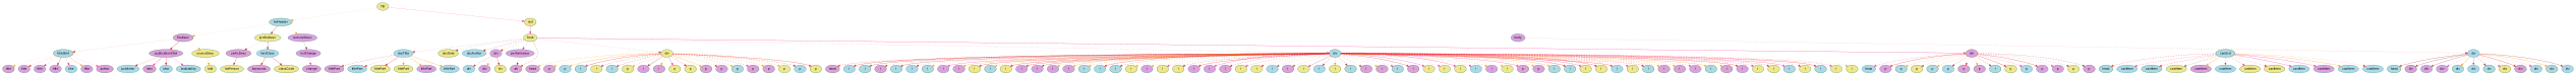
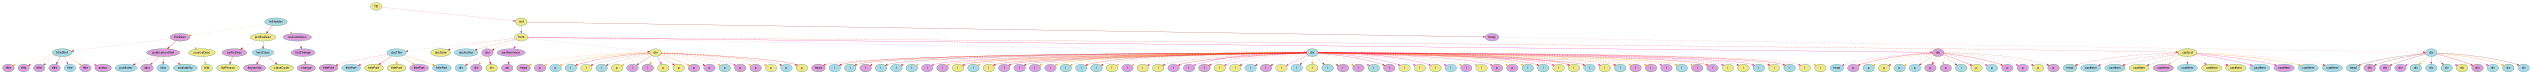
  digraph {
    fontname=Inter
    node [color=darkgreen fillcolor=plum fontname=Inter style=filled]
    edge [color=red fontname=Inter style=solid]
    n1 [color=teal fillcolor=khaki label=TEI]
    n2 [fillcolor=lightblue label=teiHeader]
    n3 [fillcolor=khaki label=text]
    n4 [label=fileDesc]
    n5 [color=teal fillcolor=khaki label=profileDesc]
    n6 [color=teal label=revisionDesc]
    n7 [color=teal fillcolor=khaki label=front]
    n8 [color=teal label=body]
    n9 [fillcolor=lightblue label=titleStmt]
    n10 [label=publicationStmt]
    n11 [fillcolor=khaki label=sourceDesc]
    n12 [label=particDesc]
    n13 [color=teal fillcolor=lightblue label=textClass]
    n14 [color=teal label=listChange]
    n15 [label=title]
    n16 [color=teal label=title]
    n17 [color=teal label=title]
    n18 [color=teal label=title]
    n19 [color=teal fillcolor=lightblue label=title]
    n20 [color=teal label=title]
    n21 [label=author]
    n22 [color=teal fillcolor=lightblue label=publisher]
    n23 [label=idno]
    n24 [color=teal fillcolor=lightblue label=idno]
    n25 [fillcolor=lightblue label=availability]
    n26 [color=teal fillcolor=khaki label=bibl]
    n27 [color=teal fillcolor=khaki label=listPerson]
    n28 [label=keywords]
    n29 [fillcolor=khaki label=classCode]
    n30 [label=change]
    n31 [color=teal fillcolor=lightblue label=docTitle]
    n32 [fillcolor=khaki label=docDate]
    n33 [color=teal fillcolor=lightblue label=docAuthor]
    n34 [color=teal label=div]
    n35 [color=teal label=performance]
    n36 [color=teal fillcolor=khaki label=div]
    n37 [fillcolor=lightblue label=div]
    n38 [label=div]
-   n39 [fillcolor=lightblue label=castList]
+   n39 [fillcolor=khaki label=castList]
    n40 [color=teal fillcolor=lightblue label=div]
    n41 [label=titlePart]
    n42 [color=teal fillcolor=lightblue label=titlePart]
    n43 [fillcolor=khaki label=titlePart]
    n44 [fillcolor=khaki label=titlePart]
    n45 [color=teal label=titlePart]
    n46 [color=teal fillcolor=lightblue label=titlePart]
    n47 [color=teal fillcolor=lightblue label=div]
    n48 [color=teal label=div]
    n49 [fillcolor=khaki label=div]
    n50 [label=ab]
    n51 [label=head]
    n52 [label=p]
    n53 [color=teal fillcolor=lightblue label=p]
    n54 [fillcolor=lightblue label=l]
    n55 [color=teal fillcolor=khaki label=l]
    n56 [fillcolor=lightblue label=l]
    n57 [fillcolor=khaki label=p]
    n58 [color=teal label=l]
    n59 [label=l]
    n60 [fillcolor=khaki label=p]
    n61 [fillcolor=khaki label=p]
    n62 [label=p]
    n63 [color=teal label=p]
    n64 [fillcolor=lightblue label=p]
    n65 [label=p]
    n66 [label=p]
    n67 [color=teal fillcolor=khaki label=p]
    n68 [color=teal fillcolor=lightblue label=p]
    n69 [fillcolor=khaki label=p]
    n70 [label=head]
    n71 [color=teal fillcolor=lightblue label=l]
    n72 [fillcolor=lightblue label=l]
    n73 [label=l]
    n74 [fillcolor=lightblue label=l]
    n75 [color=teal fillcolor=lightblue label=l]
    n76 [fillcolor=lightblue label=l]
    n77 [color=teal label=l]
    n78 [label=l]
    n79 [fillcolor=khaki label=l]
    n80 [fillcolor=lightblue label=l]
    n81 [fillcolor=khaki label=l]
    n82 [color=teal label=l]
    n83 [color=teal label=l]
    n84 [color=teal label=l]
    n85 [color=teal label=l]
    n86 [fillcolor=lightblue label=l]
    n87 [color=teal fillcolor=lightblue label=l]
    n88 [fillcolor=lightblue label=l]
    n89 [fillcolor=khaki label=l]
    n90 [color=teal label=l]
    n91 [fillcolor=khaki label=l]
    n92 [fillcolor=khaki label=l]
    n93 [color=teal label=l]
    n94 [color=teal label=l]
    n95 [label=l]
    n96 [fillcolor=khaki label=l]
    n97 [color=teal fillcolor=khaki label=l]
    n98 [color=teal fillcolor=lightblue label=l]
    n99 [label=l]
    n100 [color=teal fillcolor=khaki label=l]
    n101 [color=teal fillcolor=lightblue label=l]
    n102 [fillcolor=khaki label=l]
    n103 [fillcolor=lightblue label=l]
    n104 [label=l]
    n105 [label=l]
    n106 [fillcolor=lightblue label=l]
    n107 [label=l]
    n108 [color=teal fillcolor=khaki label=l]
    n109 [color=teal fillcolor=khaki label=l]
    n110 [fillcolor=khaki label=l]
    n111 [color=teal fillcolor=lightblue label=l]
    n112 [color=teal label=l]
    n113 [color=teal fillcolor=khaki label=l]
    n114 [label=p]
    n115 [color=teal label=p]
    n116 [fillcolor=lightblue label=l]
    n117 [fillcolor=lightblue label=l]
    n118 [fillcolor=khaki label=l]
    n119 [fillcolor=khaki label=l]
    n120 [color=teal fillcolor=lightblue label=l]
    n121 [fillcolor=khaki label=l]
    n122 [fillcolor=lightblue label=l]
    n123 [label=l]
    n124 [label=l]
    n125 [color=teal label=l]
    n126 [fillcolor=lightblue label=l]
    n127 [label=l]
    n128 [color=teal label=l]
    n129 [color=teal fillcolor=khaki label=l]
    n130 [fillcolor=khaki label=l]
    n131 [fillcolor=lightblue label=l]
    n132 [color=teal fillcolor=khaki label=l]
    n133 [fillcolor=lightblue label=l]
    n134 [color=teal fillcolor=khaki label=l]
    n135 [fillcolor=khaki label=l]
    n136 [color=teal fillcolor=lightblue label=head]
    n137 [color=teal label=p]
    n138 [fillcolor=lightblue label=p]
    n139 [fillcolor=khaki label=p]
    n140 [fillcolor=lightblue label=p]
    n141 [color=teal fillcolor=lightblue label=p]
    n142 [label=p]
    n143 [label=p]
    n144 [fillcolor=lightblue label=l]
    n145 [fillcolor=khaki label=p]
    n146 [color=teal fillcolor=lightblue label=p]
    n147 [color=teal label=p]
    n148 [color=teal label=p]
    n149 [color=teal fillcolor=khaki label=p]
    n150 [label=p]
    n151 [fillcolor=lightblue label=head]
    n152 [color=teal fillcolor=lightblue label=castItem]
    n153 [fillcolor=lightblue label=castItem]
    n154 [color=teal fillcolor=khaki label=castItem]
    n155 [label=castItem]
    n156 [color=teal fillcolor=lightblue label=castItem]
    n157 [fillcolor=khaki label=castItem]
    n158 [fillcolor=khaki label=castItem]
    n159 [color=teal fillcolor=lightblue label=castItem]
    n160 [color=teal label=castItem]
    n161 [color=teal fillcolor=lightblue label=castItem]
    n162 [color=teal fillcolor=lightblue label=castItem]
    n163 [fillcolor=lightblue label=head]
    n164 [label=div]
    n165 [color=teal label=div]
    n166 [color=teal label=div]
    n167 [fillcolor=lightblue label=div]
    n168 [color=teal fillcolor=lightblue label=div]
    n169 [fillcolor=lightblue label=div]
    n170 [fillcolor=khaki label=div]
    n171 [label=div]
    n172 [color=teal fillcolor=lightblue label=div]
    n173 [fillcolor=lightblue label=div]
    n174 [color=teal fillcolor=lightblue label=div]
-   n1 -> n2 [color=darkorange style=dotted]
    n1 -> n3 [color=deeppink style=dashed]
    n2 -> n4 [color=darkorange style=dotted]
    n2 -> n5 [color=brown]
    n2 -> n6 [color=darkorange style=dotted]
    n3 -> n7 [color=deeppink]
+   n3 -> n8 [color=brown]
    n4 -> n9 [style=dotted]
    n4 -> n10
    n4 -> n11 [color=darkorange style=dotted]
    n5 -> n12 [style=dotted]
    n5 -> n13 [color=brown]
    n6 -> n14 [color=brown style=dashed]
    n7 -> n31 [color=brown style=dotted]
    n7 -> n32 [color=brown style=dotted]
    n7 -> n33 [color=brown style=dashed]
    n7 -> n34 [style=dotted]
    n7 -> n35 [color=deeppink style=dotted]
    n7 -> n36 [color=brown style=dotted]
    n7 -> n37 [color=deeppink style=dotted]
    n7 -> n38 [color=deeppink]
-   n7 -> n50 [style=dashed]
+   n7 -> n39 [style=dashed]
    n8 -> n40 [style=dotted]
    n9 -> n15 [color=darkorange style=dotted]
    n9 -> n16 [style=dotted]
    n9 -> n17 [color=brown style=dotted]
    n9 -> n18 [color=brown]
    n9 -> n19 [color=deeppink style=dashed]
    n9 -> n20 [color=darkorange]
    n9 -> n21 [color=deeppink style=dotted]
    n10 -> n22 [style=dashed]
    n10 -> n23 [color=deeppink]
    n10 -> n24
    n10 -> n25 [color=deeppink style=dashed]
    n11 -> n26 [color=darkorange style=dashed]
    n12 -> n27 [color=brown]
    n13 -> n28
    n13 -> n29 [color=brown]
    n14 -> n30 [color=deeppink style=dashed]
    n31 -> n41 [style=dashed]
    n31 -> n42 [style=dotted]
    n31 -> n43
    n31 -> n44 [color=darkorange style=dotted]
    n31 -> n45 [color=darkorange]
    n31 -> n46 [color=darkorange]
    n34 -> n47 [style=dashed]
    n34 -> n48 [color=darkorange style=dashed]
    n34 -> n49
    n35 -> n50 [color=brown style=dotted]
    n36 -> n51 [color=darkorange style=dashed]
    n36 -> n52 [color=darkorange style=dotted]
    n36 -> n53 [color=darkorange]
    n36 -> n54
    n36 -> n55 [color=brown style=dashed]
    n36 -> n56 [color=brown style=dashed]
    n36 -> n57 [color=darkorange style=dashed]
    n36 -> n58 [color=brown]
    n36 -> n59 [color=darkorange style=dashed]
    n36 -> n60 [color=deeppink]
    n36 -> n61 [style=dashed]
    n36 -> n62 [color=darkorange]
    n36 -> n63 [style=dotted]
    n36 -> n64 [color=darkorange style=dashed]
    n36 -> n65 [color=deeppink style=dashed]
    n36 -> n66 [color=darkorange style=dashed]
    n36 -> n67 [color=darkorange style=dashed]
    n36 -> n68 [color=brown style=dashed]
    n36 -> n69
    n37 -> n70 [style=dashed]
    n37 -> n71
    n37 -> n72 [color=brown]
    n37 -> n73 [style=dotted]
    n37 -> n74 [color=brown]
    n37 -> n75 [style=dotted]
    n37 -> n76 [color=darkorange style=dotted]
    n37 -> n77 [color=deeppink]
    n37 -> n78 [color=darkorange]
    n37 -> n79
    n37 -> n80 [color=darkorange style=dashed]
    n37 -> n81
    n37 -> n82
    n37 -> n83 [color=brown]
    n37 -> n84 [color=darkorange style=dashed]
    n37 -> n85 [color=darkorange]
    n37 -> n86 [color=darkorange style=dashed]
    n37 -> n87
    n37 -> n88 [color=brown style=dashed]
    n37 -> n89 [color=darkorange style=dotted]
    n37 -> n90 [color=darkorange style=dotted]
    n37 -> n91 [color=deeppink style=dotted]
    n37 -> n92 [color=brown style=dashed]
    n37 -> n93
    n37 -> n94 [color=deeppink]
    n37 -> n95 [style=dashed]
    n37 -> n96 [color=deeppink style=dashed]
    n37 -> n97 [style=dotted]
    n37 -> n98 [color=brown style=dotted]
    n37 -> n99 [color=brown style=dotted]
    n37 -> n100 [color=deeppink]
    n37 -> n101 [color=brown style=dashed]
    n37 -> n102 [color=darkorange style=dashed]
    n37 -> n103 [color=brown style=dashed]
    n37 -> n104 [color=brown style=dotted]
    n37 -> n105 [color=darkorange style=dotted]
    n37 -> n106 [color=deeppink style=dotted]
    n37 -> n107 [color=brown]
    n37 -> n108 [color=deeppink]
    n37 -> n109 [color=deeppink style=dotted]
    n37 -> n110 [color=deeppink]
    n37 -> n111 [color=deeppink style=dotted]
    n37 -> n112 [color=darkorange style=dashed]
    n37 -> n113 [color=darkorange style=dotted]
    n37 -> n114 [color=deeppink]
    n37 -> n115 [color=darkorange style=dashed]
    n37 -> n116 [color=darkorange]
    n37 -> n117
    n37 -> n118 [color=deeppink]
    n37 -> n119
    n37 -> n120
    n37 -> n121 [color=deeppink style=dotted]
    n37 -> n122 [style=dashed]
    n37 -> n123 [color=darkorange style=dashed]
    n37 -> n124 [color=darkorange style=dashed]
    n37 -> n125 [color=deeppink style=dotted]
    n37 -> n126 [color=darkorange]
    n37 -> n127 [color=darkorange style=dotted]
    n37 -> n128
    n37 -> n129 [color=deeppink style=dashed]
    n37 -> n130 [color=brown style=dashed]
    n37 -> n131 [color=deeppink]
    n37 -> n132 [style=dotted]
    n37 -> n133
    n37 -> n134 [color=deeppink style=dashed]
    n37 -> n135 [color=darkorange style=dotted]
    n38 -> n136 [color=deeppink style=dashed]
    n38 -> n137
    n38 -> n138 [color=darkorange style=dashed]
    n38 -> n139 [color=brown style=dotted]
    n38 -> n140 [color=darkorange style=dashed]
    n38 -> n141 [style=dashed]
    n38 -> n142 [style=dotted]
    n38 -> n143 [color=darkorange style=dashed]
    n38 -> n144 [color=brown style=dashed]
    n38 -> n145
    n38 -> n146 [color=deeppink style=dashed]
    n38 -> n147
    n38 -> n148 [color=deeppink style=dotted]
    n38 -> n149 [color=brown style=dotted]
    n38 -> n150 [color=brown style=dashed]
    n39 -> n151 [style=dashed]
    n39 -> n152 [color=deeppink style=dashed]
    n39 -> n153 [style=dashed]
    n39 -> n154 [color=brown style=dashed]
    n39 -> n155 [color=darkorange]
    n39 -> n156 [color=deeppink style=dashed]
    n39 -> n157 [color=deeppink style=dashed]
    n39 -> n158 [style=dotted]
    n39 -> n159 [color=deeppink]
    n39 -> n160 [color=deeppink]
    n39 -> n161 [color=darkorange]
    n39 -> n162 [style=dotted]
    n40 -> n163 [color=brown]
    n40 -> n164 [color=brown]
    n40 -> n165 [color=brown]
    n40 -> n166 [color=deeppink style=dotted]
    n40 -> n167 [color=darkorange]
    n40 -> n168 [color=deeppink]
    n40 -> n169 [color=brown style=dashed]
    n40 -> n170 [color=deeppink style=dotted]
    n40 -> n171
    n40 -> n172 [color=deeppink style=dotted]
    n40 -> n173 [color=darkorange]
    n40 -> n174 [color=brown]
  }
